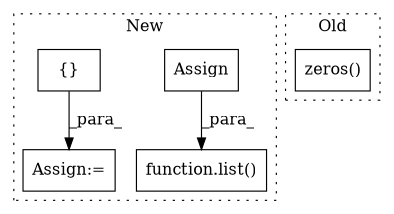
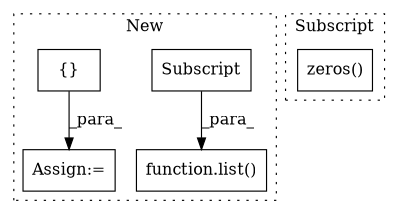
  digraph {
    node [a=75 shape=box]
    n1 [l="22,1" label="function.list()" s="13632,13670"]
    n2 [a=68 l=3 label="Assign:=" s=13629]
-   n3 [a=63 l="16,0" label=Assign s="13654,0"]
+   n3 [a=63 l="16,0" label=Subscript s="13654,0"]
    n4 [a=59 l="1,0" label="{}" s="13674,13685"]
    n5 [l="12,1" label="zeros()" s="13132,13209"]
    subgraph cluster_1 {
      label=New
      style=dotted
      n1
      n2
      n3
      n4
    }
    subgraph cluster_2 {
-     label=Old
+     label=Subscript
      style=dotted
      n5
    }
    n3 -> n1 [label=_para_]
    n4 -> n2 [label=_para_]
  }
